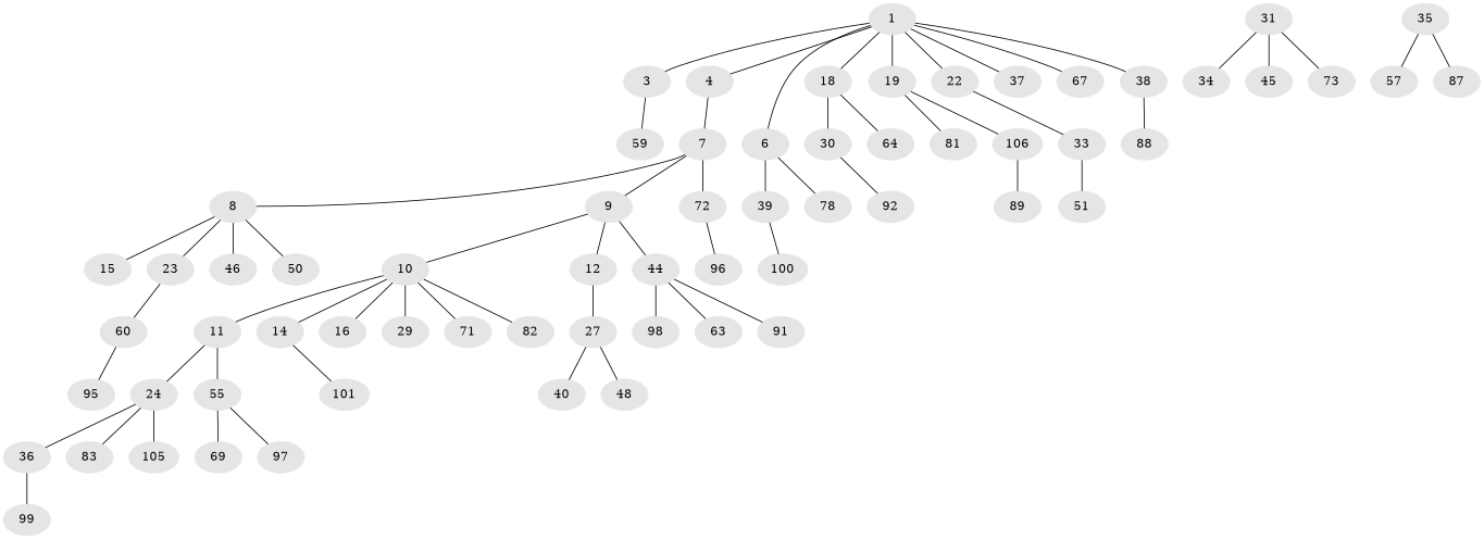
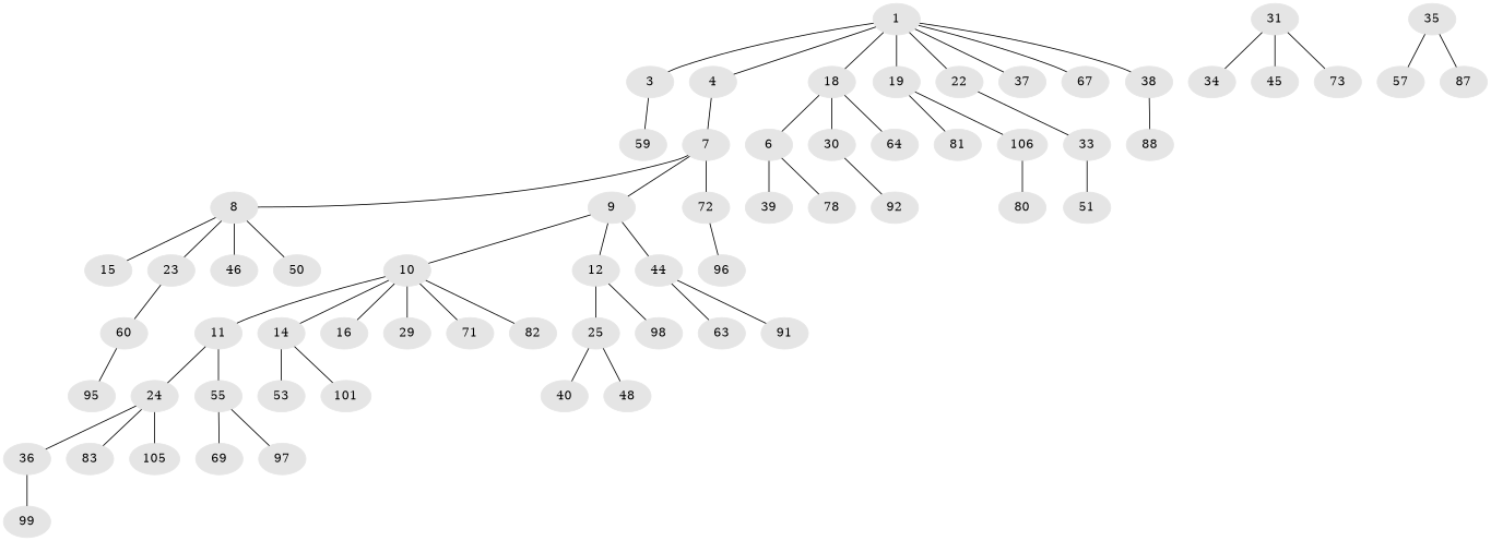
  graph {
    node [color=gray90 style=filled]
    1 [super="+2"]
    3 [super="+49"]
    4 [super="+5"]
    6 [super="+90"]
    18 [super="+21"]
    19 [super="+54"]
    22 [super="+48"]
    37 [super="+61"]
    67
    38 [super="+86"]
    59
    7
    n13 [label=39 super="+65"]
    78
    30 [super="+94"]
    64 [super="+68"]
    81
    106
    33 [super="+42"]
    8 [super="+17"]
    15
    23 [super="+43"]
    46
    50 [super="+77"]
    9 [super="+103"]
    72 [super="+74"]
-   100
    10 [super="+41"]
    12 [super="+20"]
    44
    96
    60 [super="+93"]
    11 [super="+25"]
    14 [super="+89"]
    16 [super="+26"]
    29
    71
    82
-   27 [super="+62"]
+   27 [super="+62" label=25]
    63 [super="+73"]
    91
    98
    24 [super="+102"]
    55
+   53
    101
    36 [super="+47"]
    83
    105
    69 [super="+84"]
    97
    40
    n53 [label=48]
    92
    88
-   80 [label=89]
+   80
    51
    95
    99
    31 [super="+56"]
    34 [super="+39"]
    45 [super="+70"]
    n63 [label=73]
    35 [super="+66"]
    57 [super="+85"]
    87
    1 -- 3
    1 -- 4
-   1 -- 6
+   18 -- 6
    1 -- 18
    1 -- 19
    1 -- 22
    1 -- 37
    1 -- 67
    1 -- 38
    3 -- 59
    4 -- 7
    6 -- n13
    6 -- 78
    18 -- 30
    18 -- 64
    19 -- 81
    19 -- 106
    22 -- 33
    38 -- 88
    7 -- 8
    7 -- 9
    7 -- 72
-   n13 -- 100
    30 -- 92
    106 -- 80
    33 -- 51
    8 -- 15
    8 -- 23
    8 -- 46
    8 -- 50
    23 -- 60
    9 -- 10
    9 -- 12
    9 -- 44
    72 -- 96
    10 -- 11
    10 -- 14
    10 -- 16
    10 -- 29
    10 -- 71
    10 -- 82
    12 -- 27
    44 -- 63
    44 -- 91
-   44 -- 98
+   12 -- 98
    60 -- 95
    11 -- 24
    11 -- 55
+   14 -- 53
    14 -- 101
    27 -- 40
    27 -- n53
    24 -- 36
    24 -- 83
    24 -- 105
    55 -- 69
    55 -- 97
    36 -- 99
    31 -- 34
    31 -- 45
    31 -- n63
    35 -- 57
    35 -- 87
  }
